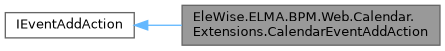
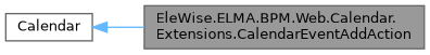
  digraph {
    rankdir=LR
    node [color=gray40 fontname=Helvetica fontsize=10 shape=box style=filled]
    n1 [fillcolor=grey60 fontcolor=black height=0.2 label="EleWise.ELMA.BPM.Web.Calendar.\lExtensions.CalendarEventAddAction" width=0.4]
-   n2 [fillcolor=white height=0.2 label=IEventAddAction width=0.4]
+   n2 [fillcolor=white height=0.2 label=Calendar width=0.4]
    n2 -> n1 [color=steelblue1 dir=back fontname=Helvetica fontsize=10 labelfontname=Helvetica labelfontsize=10 style=solid]
  }
